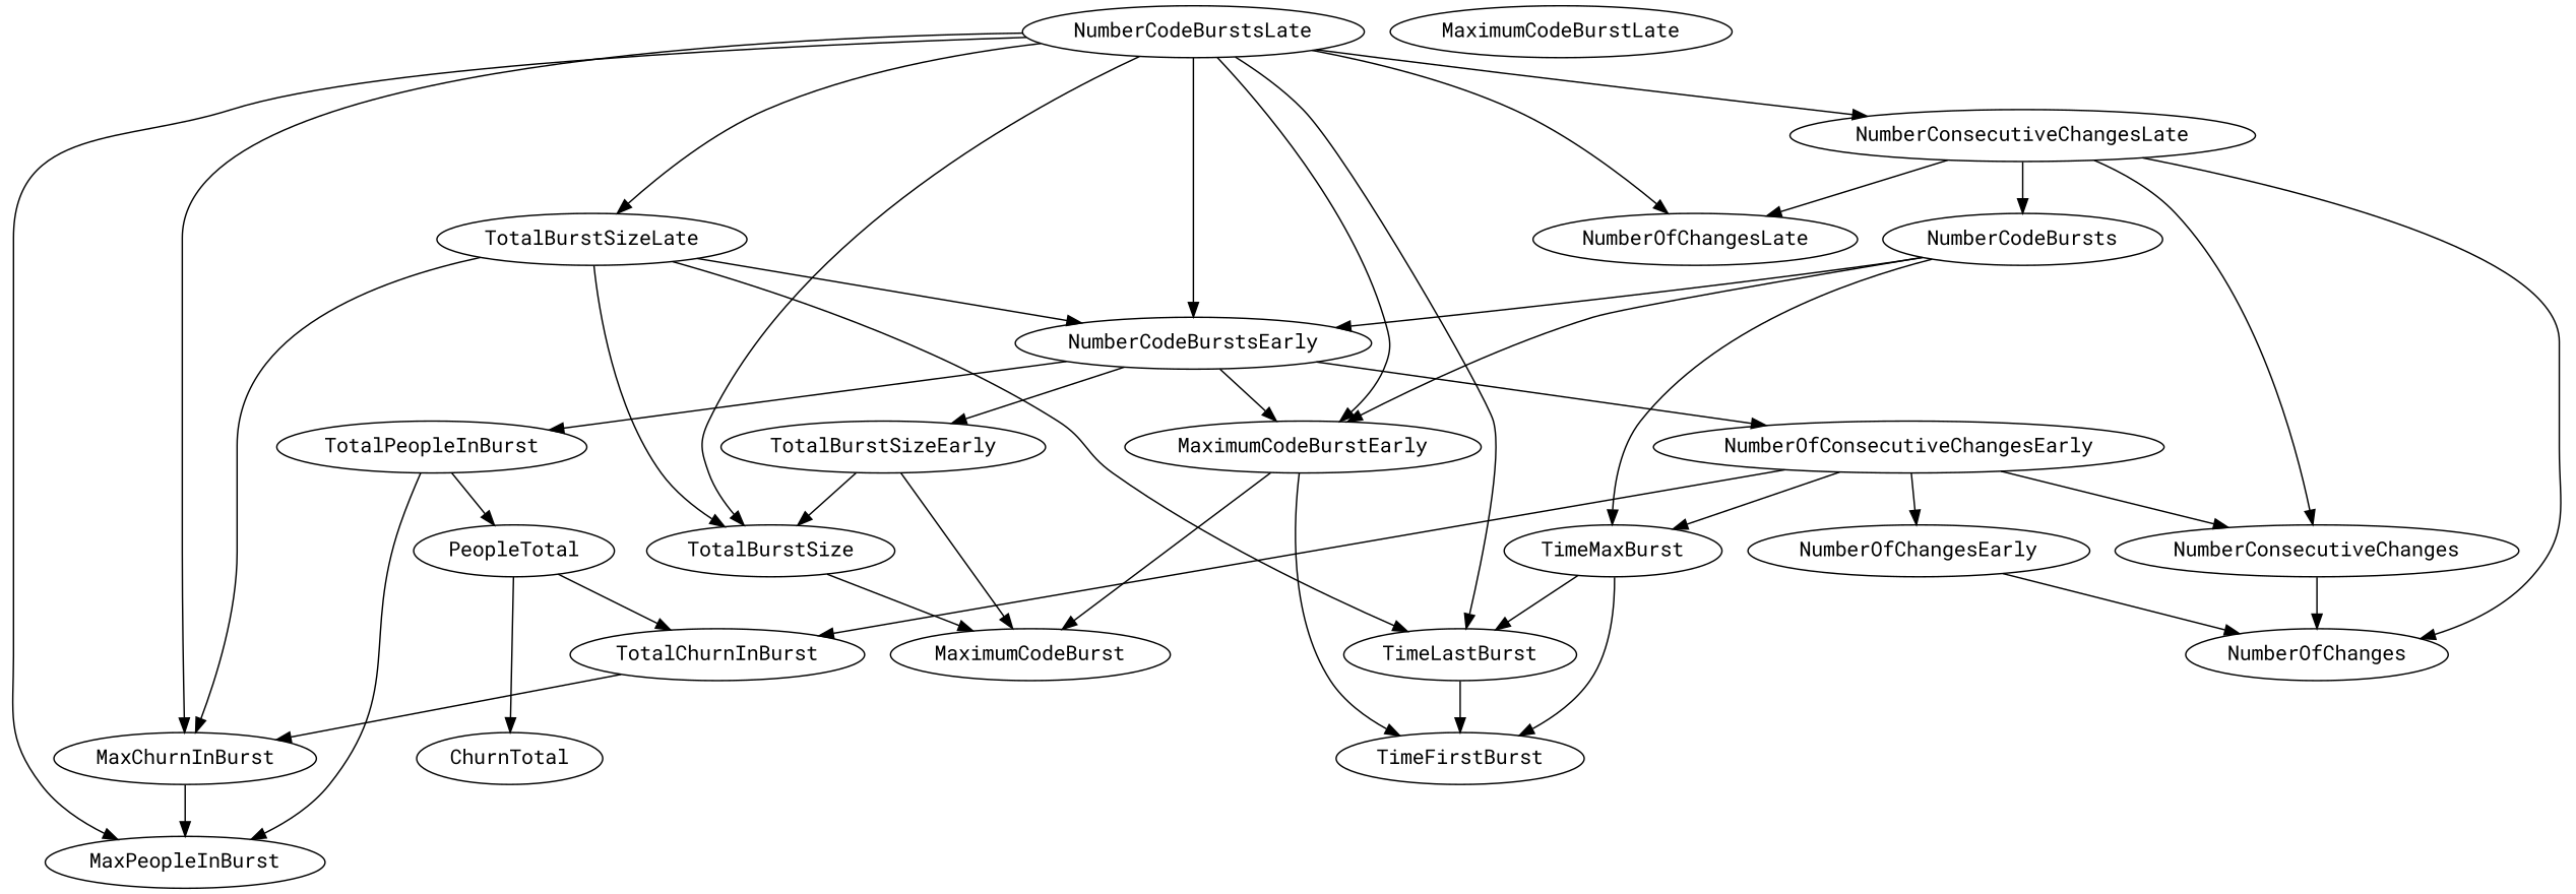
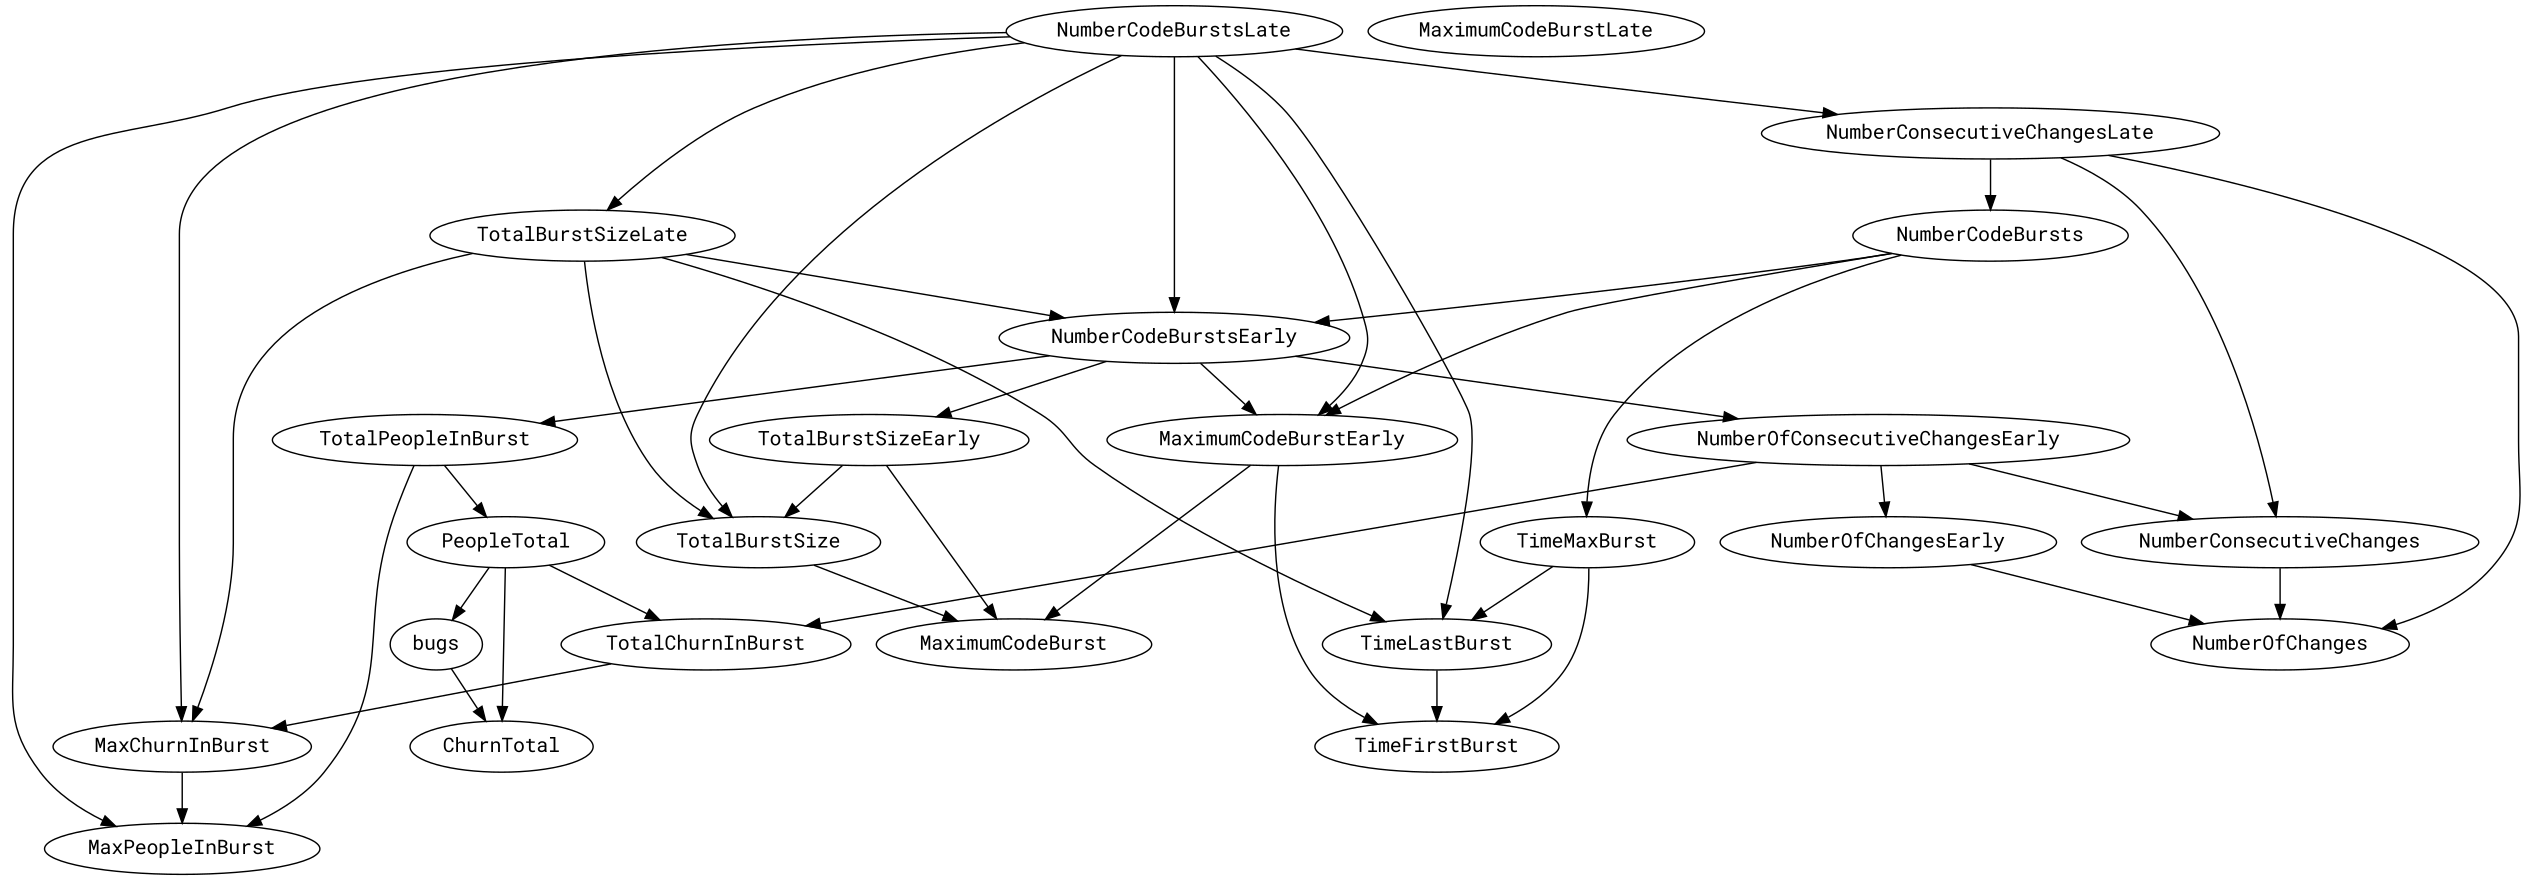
  digraph {
    fontname="Roboto Mono"
    node [fontname="Roboto Mono"]
    edge [fontname="Roboto Mono"]
    TotalPeopleInBurst
    MaxPeopleInBurst
    PeopleTotal
    TotalChurnInBurst
    ChurnTotal
+   bugs
    MaximumCodeBurstLate
    TotalBurstSizeEarly
    TotalBurstSize
    MaximumCodeBurst
    TotalBurstSizeLate
    MaxChurnInBurst
    NumberCodeBurstsEarly
    TimeLastBurst
    MaximumCodeBurstEarly
    NumberOfConsecutiveChangesEarly
    TimeFirstBurst
    NumberCodeBurstsLate
-   NumberOfChangesLate
    NumberConsecutiveChangesLate
    NumberOfChanges
    NumberConsecutiveChanges
    NumberCodeBursts
    NumberOfChangesEarly
    TimeMaxBurst
    TotalPeopleInBurst -> MaxPeopleInBurst
    TotalPeopleInBurst -> PeopleTotal
    PeopleTotal -> TotalChurnInBurst
    PeopleTotal -> ChurnTotal
+   PeopleTotal -> bugs
    TotalChurnInBurst -> MaxChurnInBurst
+   bugs -> ChurnTotal
    TotalBurstSizeEarly -> TotalBurstSize
    TotalBurstSizeEarly -> MaximumCodeBurst
    TotalBurstSize -> MaximumCodeBurst
    TotalBurstSizeLate -> TotalBurstSize
    TotalBurstSizeLate -> MaxChurnInBurst
    TotalBurstSizeLate -> NumberCodeBurstsEarly
    TotalBurstSizeLate -> TimeLastBurst
    MaxChurnInBurst -> MaxPeopleInBurst
    NumberCodeBurstsEarly -> TotalPeopleInBurst
    NumberCodeBurstsEarly -> TotalBurstSizeEarly
    NumberCodeBurstsEarly -> MaximumCodeBurstEarly
    NumberCodeBurstsEarly -> NumberOfConsecutiveChangesEarly
    TimeLastBurst -> TimeFirstBurst
    MaximumCodeBurstEarly -> MaximumCodeBurst
    MaximumCodeBurstEarly -> TimeFirstBurst
    NumberOfConsecutiveChangesEarly -> TotalChurnInBurst
    NumberOfConsecutiveChangesEarly -> NumberConsecutiveChanges
    NumberOfConsecutiveChangesEarly -> NumberOfChangesEarly
-   NumberOfConsecutiveChangesEarly -> TimeMaxBurst
    NumberCodeBurstsLate -> MaxPeopleInBurst
    NumberCodeBurstsLate -> TotalBurstSize
    NumberCodeBurstsLate -> TotalBurstSizeLate
    NumberCodeBurstsLate -> MaxChurnInBurst
    NumberCodeBurstsLate -> NumberCodeBurstsEarly
    NumberCodeBurstsLate -> TimeLastBurst
    NumberCodeBurstsLate -> MaximumCodeBurstEarly
-   NumberCodeBurstsLate -> NumberOfChangesLate
    NumberCodeBurstsLate -> NumberConsecutiveChangesLate
-   NumberConsecutiveChangesLate -> NumberOfChangesLate
    NumberConsecutiveChangesLate -> NumberOfChanges
    NumberConsecutiveChangesLate -> NumberConsecutiveChanges
    NumberConsecutiveChangesLate -> NumberCodeBursts
    NumberConsecutiveChanges -> NumberOfChanges
    NumberCodeBursts -> NumberCodeBurstsEarly
    NumberCodeBursts -> MaximumCodeBurstEarly
    NumberCodeBursts -> TimeMaxBurst
    NumberOfChangesEarly -> NumberOfChanges
    TimeMaxBurst -> TimeLastBurst
    TimeMaxBurst -> TimeFirstBurst
  }
